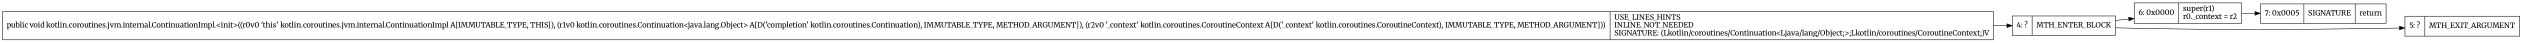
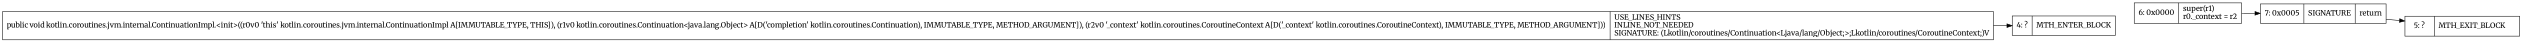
  digraph {
    fontname=Merriweather
    rankdir=LR
    node [fontname=Merriweather shape=record]
    edge [fontname=Merriweather]
    n1 [label="{4\:\ ?|MTH_ENTER_BLOCK\l}"]
    n2 [label="{6\:\ 0x0000|super(r1)\lr0._context = r2\l}"]
    n3 [label="{7\:\ 0x0005|SIGNATURE\l|return\l}"]
-   n4 [label="{5\:\ ?|MTH_EXIT_ARGUMENT\l}"]
+   n4 [label="{5\:\ ?|MTH_EXIT_BLOCK\l}"]
    n5 [label="{public void kotlin.coroutines.jvm.internal.ContinuationImpl.\<init\>((r0v0 'this' kotlin.coroutines.jvm.internal.ContinuationImpl A[IMMUTABLE_TYPE, THIS]), (r1v0 kotlin.coroutines.Continuation\<java.lang.Object\> A[D('completion' kotlin.coroutines.Continuation), IMMUTABLE_TYPE, METHOD_ARGUMENT]), (r2v0 '_context' kotlin.coroutines.CoroutineContext A[D('_context' kotlin.coroutines.CoroutineContext), IMMUTABLE_TYPE, METHOD_ARGUMENT]))  | USE_LINES_HINTS\lINLINE_NOT_NEEDED\lSIGNATURE: (Lkotlin\/coroutines\/Continuation\<Ljava\/lang\/Object;\>;Lkotlin\/coroutines\/CoroutineContext;)V\l}"]
-   n1 -> n2
    n2 -> n3
-   n1 -> n4
+   n3 -> n4
    n5 -> n1
  }
